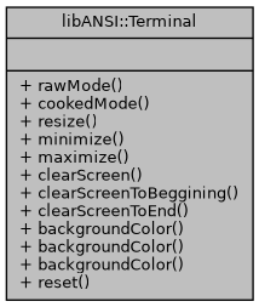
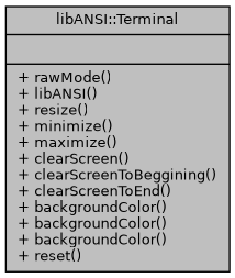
  digraph {
-   n1 [color=black fillcolor=grey75 fontcolor=black fontname=Helvetica fontsize=10 height=0.2 label="{libANSI::Terminal\n||+ rawMode()\l+ cookedMode()\l+ resize()\l+ minimize()\l+ maximize()\l+ clearScreen()\l+ clearScreenToBeggining()\l+ clearScreenToEnd()\l+ backgroundColor()\l+ backgroundColor()\l+ backgroundColor()\l+ reset()\l}" shape=record style=filled width=0.4]
+   n1 [color=black fillcolor=grey75 fontcolor=black fontname=Helvetica fontsize=10 height=0.2 label="{libANSI::Terminal\n||+ rawMode()\l+ libANSI()\l+ resize()\l+ minimize()\l+ maximize()\l+ clearScreen()\l+ clearScreenToBeggining()\l+ clearScreenToEnd()\l+ backgroundColor()\l+ backgroundColor()\l+ backgroundColor()\l+ reset()\l}" shape=record style=filled width=0.4]
  }
